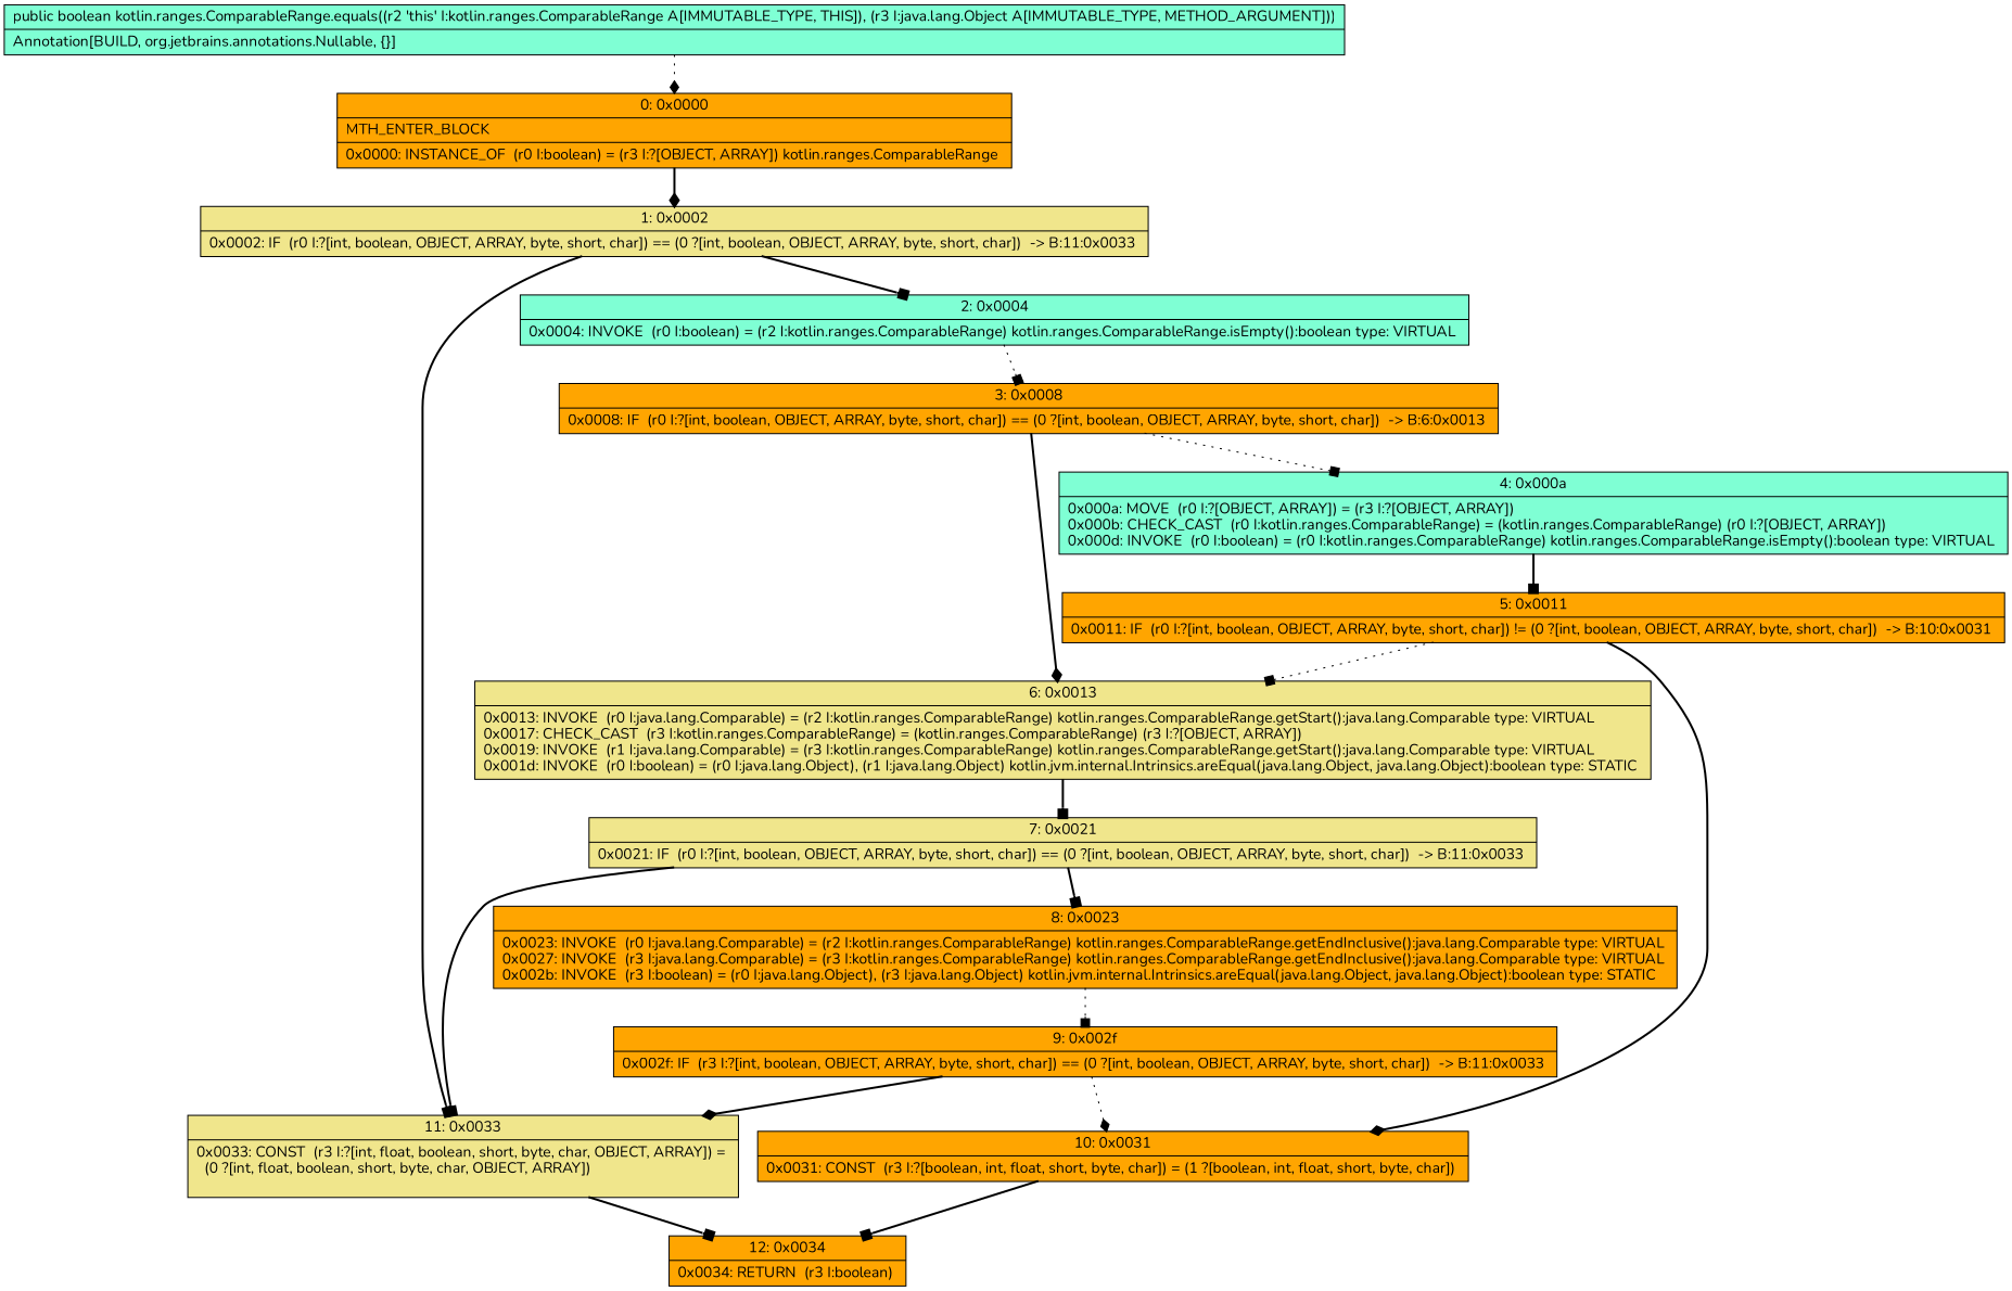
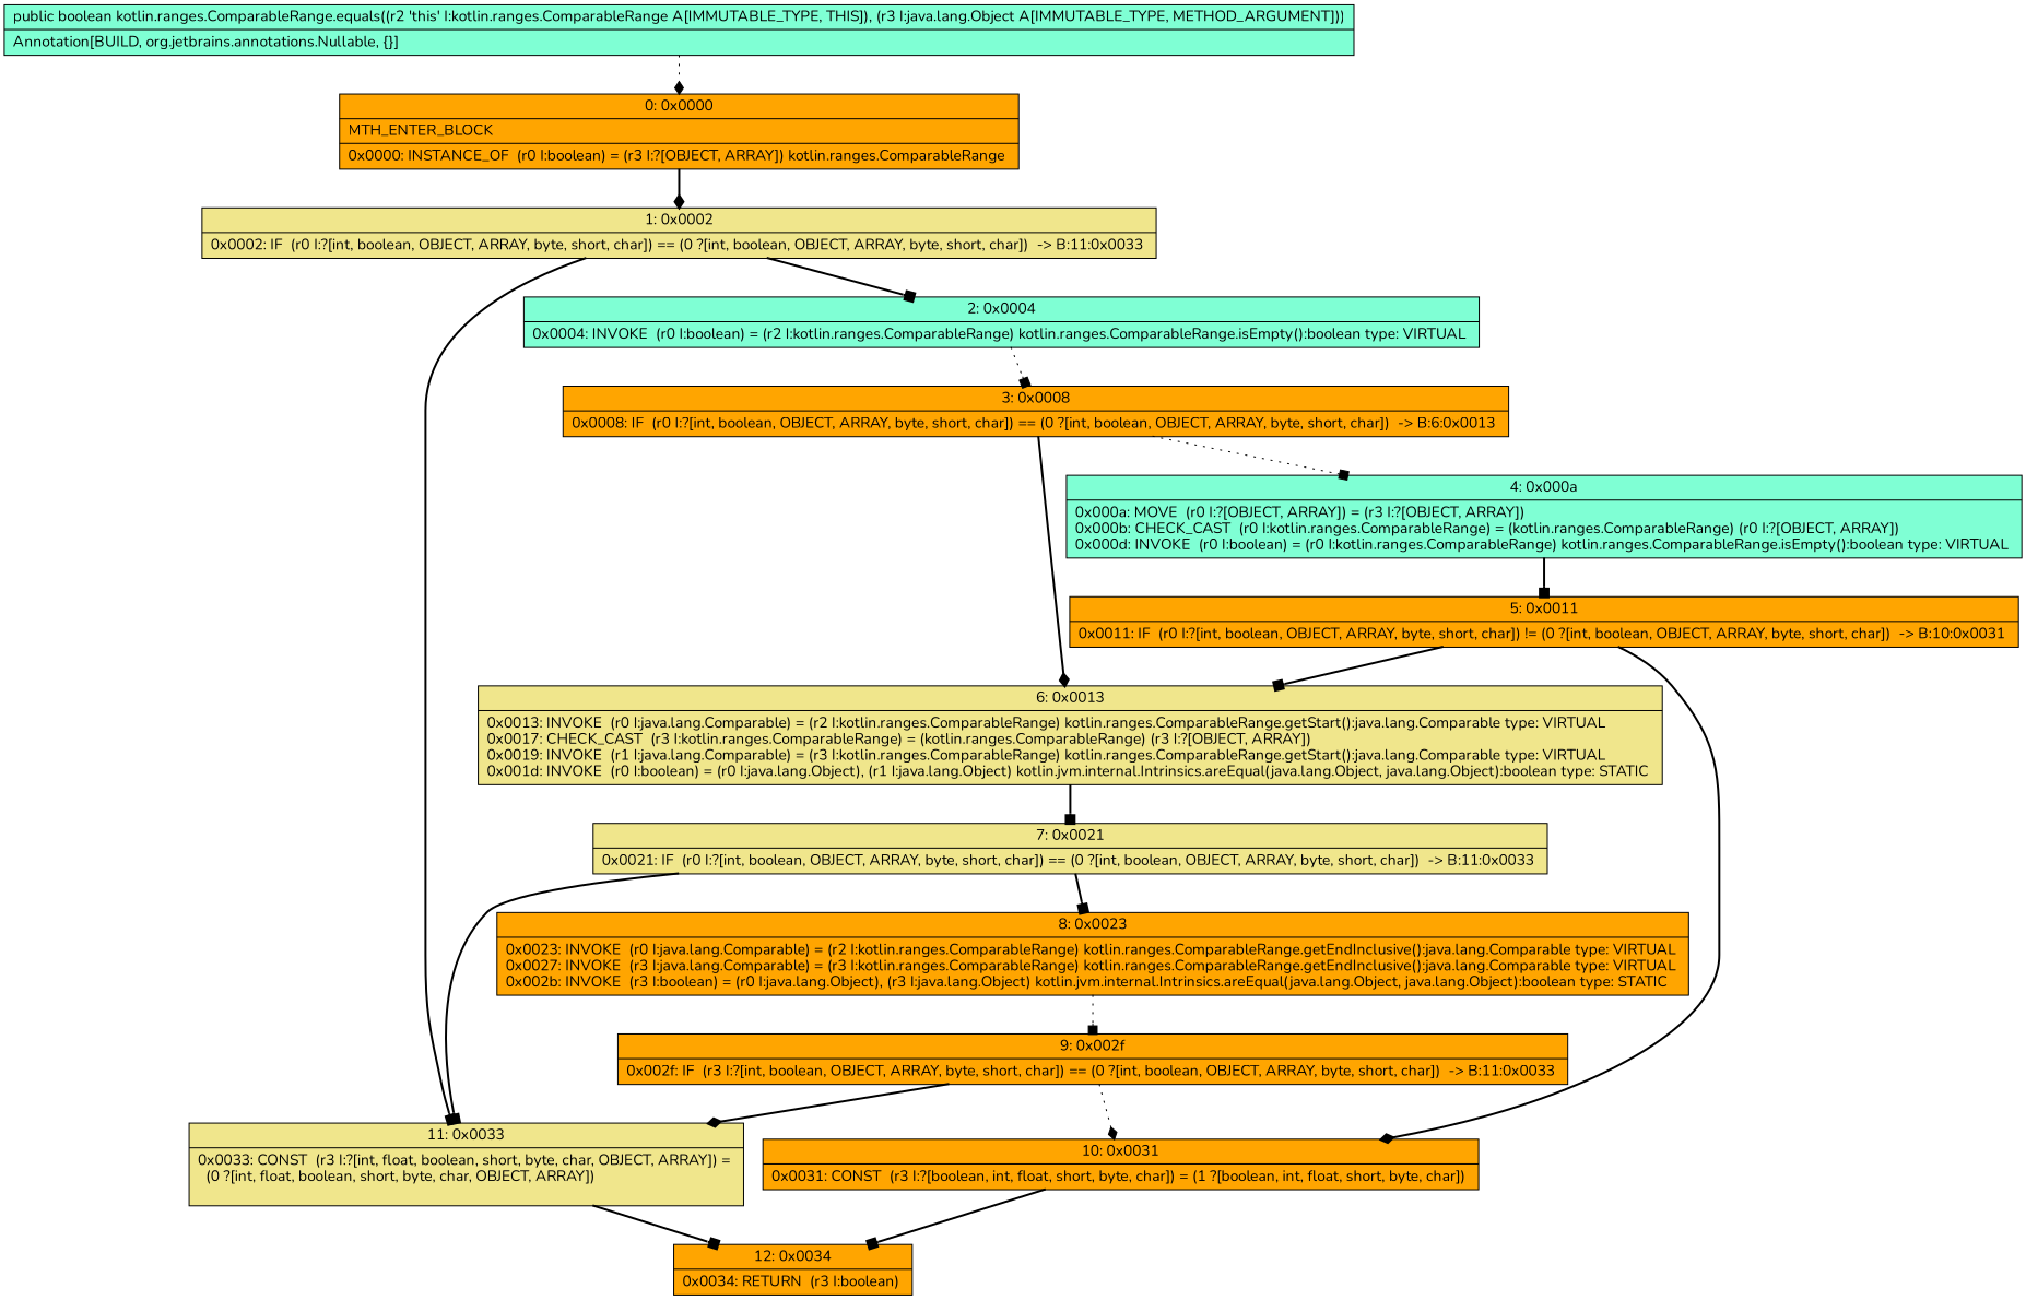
  digraph {
    fontname=Nunito
    node [fillcolor=orange fontname=Nunito shape=record style=filled]
    edge [arrowhead=box fontname=Nunito style=bold]
    n1 [label="{0\:\ 0x0000|MTH_ENTER_BLOCK\l|0x0000: INSTANCE_OF  (r0 I:boolean) = (r3 I:?[OBJECT, ARRAY]) kotlin.ranges.ComparableRange \l}"]
    n2 [fillcolor=khaki label="{1\:\ 0x0002|0x0002: IF  (r0 I:?[int, boolean, OBJECT, ARRAY, byte, short, char]) == (0 ?[int, boolean, OBJECT, ARRAY, byte, short, char])  \-\> B:11:0x0033 \l}"]
    n3 [fillcolor=aquamarine label="{2\:\ 0x0004|0x0004: INVOKE  (r0 I:boolean) = (r2 I:kotlin.ranges.ComparableRange) kotlin.ranges.ComparableRange.isEmpty():boolean type: VIRTUAL \l}"]
    n4 [fillcolor=khaki label="{11\:\ 0x0033|0x0033: CONST  (r3 I:?[int, float, boolean, short, byte, char, OBJECT, ARRAY]) = \l  (0 ?[int, float, boolean, short, byte, char, OBJECT, ARRAY])\l \l}"]
    n5 [label="{3\:\ 0x0008|0x0008: IF  (r0 I:?[int, boolean, OBJECT, ARRAY, byte, short, char]) == (0 ?[int, boolean, OBJECT, ARRAY, byte, short, char])  \-\> B:6:0x0013 \l}"]
    n6 [label="{12\:\ 0x0034|0x0034: RETURN  (r3 I:boolean) \l}"]
    n7 [fillcolor=aquamarine label="{4\:\ 0x000a|0x000a: MOVE  (r0 I:?[OBJECT, ARRAY]) = (r3 I:?[OBJECT, ARRAY]) \l0x000b: CHECK_CAST  (r0 I:kotlin.ranges.ComparableRange) = (kotlin.ranges.ComparableRange) (r0 I:?[OBJECT, ARRAY]) \l0x000d: INVOKE  (r0 I:boolean) = (r0 I:kotlin.ranges.ComparableRange) kotlin.ranges.ComparableRange.isEmpty():boolean type: VIRTUAL \l}"]
    n8 [fillcolor=khaki label="{6\:\ 0x0013|0x0013: INVOKE  (r0 I:java.lang.Comparable) = (r2 I:kotlin.ranges.ComparableRange) kotlin.ranges.ComparableRange.getStart():java.lang.Comparable type: VIRTUAL \l0x0017: CHECK_CAST  (r3 I:kotlin.ranges.ComparableRange) = (kotlin.ranges.ComparableRange) (r3 I:?[OBJECT, ARRAY]) \l0x0019: INVOKE  (r1 I:java.lang.Comparable) = (r3 I:kotlin.ranges.ComparableRange) kotlin.ranges.ComparableRange.getStart():java.lang.Comparable type: VIRTUAL \l0x001d: INVOKE  (r0 I:boolean) = (r0 I:java.lang.Object), (r1 I:java.lang.Object) kotlin.jvm.internal.Intrinsics.areEqual(java.lang.Object, java.lang.Object):boolean type: STATIC \l}"]
    n9 [label="{5\:\ 0x0011|0x0011: IF  (r0 I:?[int, boolean, OBJECT, ARRAY, byte, short, char]) != (0 ?[int, boolean, OBJECT, ARRAY, byte, short, char])  \-\> B:10:0x0031 \l}"]
    n10 [fillcolor=khaki label="{7\:\ 0x0021|0x0021: IF  (r0 I:?[int, boolean, OBJECT, ARRAY, byte, short, char]) == (0 ?[int, boolean, OBJECT, ARRAY, byte, short, char])  \-\> B:11:0x0033 \l}"]
    n11 [label="{10\:\ 0x0031|0x0031: CONST  (r3 I:?[boolean, int, float, short, byte, char]) = (1 ?[boolean, int, float, short, byte, char]) \l}"]
    n12 [label="{8\:\ 0x0023|0x0023: INVOKE  (r0 I:java.lang.Comparable) = (r2 I:kotlin.ranges.ComparableRange) kotlin.ranges.ComparableRange.getEndInclusive():java.lang.Comparable type: VIRTUAL \l0x0027: INVOKE  (r3 I:java.lang.Comparable) = (r3 I:kotlin.ranges.ComparableRange) kotlin.ranges.ComparableRange.getEndInclusive():java.lang.Comparable type: VIRTUAL \l0x002b: INVOKE  (r3 I:boolean) = (r0 I:java.lang.Object), (r3 I:java.lang.Object) kotlin.jvm.internal.Intrinsics.areEqual(java.lang.Object, java.lang.Object):boolean type: STATIC \l}"]
    n13 [label="{9\:\ 0x002f|0x002f: IF  (r3 I:?[int, boolean, OBJECT, ARRAY, byte, short, char]) == (0 ?[int, boolean, OBJECT, ARRAY, byte, short, char])  \-\> B:11:0x0033 \l}"]
    n14 [fillcolor=aquamarine label="{public boolean kotlin.ranges.ComparableRange.equals((r2 'this' I:kotlin.ranges.ComparableRange A[IMMUTABLE_TYPE, THIS]), (r3 I:java.lang.Object A[IMMUTABLE_TYPE, METHOD_ARGUMENT]))  | Annotation[BUILD, org.jetbrains.annotations.Nullable, \{\}]\l}"]
    n1 -> n2 [arrowhead=diamond]
    n2 -> n3
    n2 -> n4
    n3 -> n5 [style=dotted]
    n4 -> n6
    n5 -> n7 [style=dotted]
    n5 -> n8 [arrowhead=diamond]
    n7 -> n9
    n8 -> n10
-   n9 -> n8 [style=dotted]
+   n9 -> n8
    n9 -> n11 [arrowhead=diamond]
    n10 -> n4
    n10 -> n12
    n11 -> n6
    n12 -> n13 [style=dotted]
    n13 -> n4 [arrowhead=diamond]
    n13 -> n11 [arrowhead=diamond style=dotted]
    n14 -> n1 [arrowhead=diamond style=dotted]
  }
